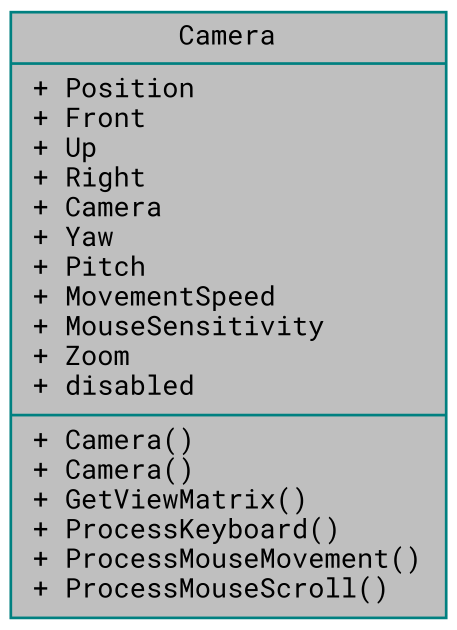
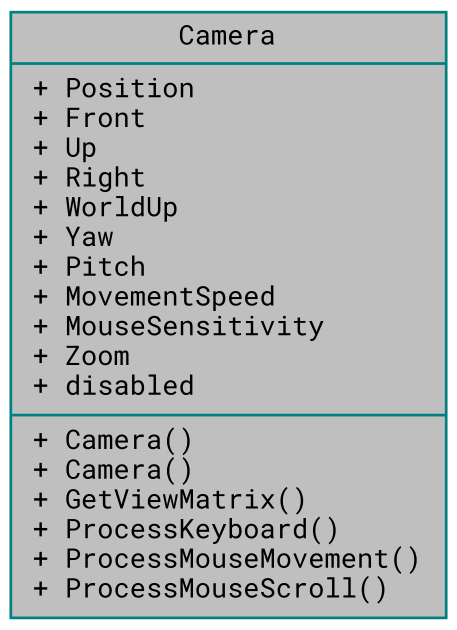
  digraph {
    fontname="Roboto Mono"
-   n1 [color=teal fillcolor=grey75 fontcolor=black fontname="Roboto Mono" fontsize=10 height=0.2 label="{Camera\n|+ Position\l+ Front\l+ Up\l+ Right\l+ Camera\l+ Yaw\l+ Pitch\l+ MovementSpeed\l+ MouseSensitivity\l+ Zoom\l+ disabled\l|+ Camera()\l+ Camera()\l+ GetViewMatrix()\l+ ProcessKeyboard()\l+ ProcessMouseMovement()\l+ ProcessMouseScroll()\l}" shape=record style=filled width=0.4]
+   n1 [color=teal fillcolor=grey75 fontcolor=black fontname="Roboto Mono" fontsize=10 height=0.2 label="{Camera\n|+ Position\l+ Front\l+ Up\l+ Right\l+ WorldUp\l+ Yaw\l+ Pitch\l+ MovementSpeed\l+ MouseSensitivity\l+ Zoom\l+ disabled\l|+ Camera()\l+ Camera()\l+ GetViewMatrix()\l+ ProcessKeyboard()\l+ ProcessMouseMovement()\l+ ProcessMouseScroll()\l}" shape=record style=filled width=0.4]
  }
